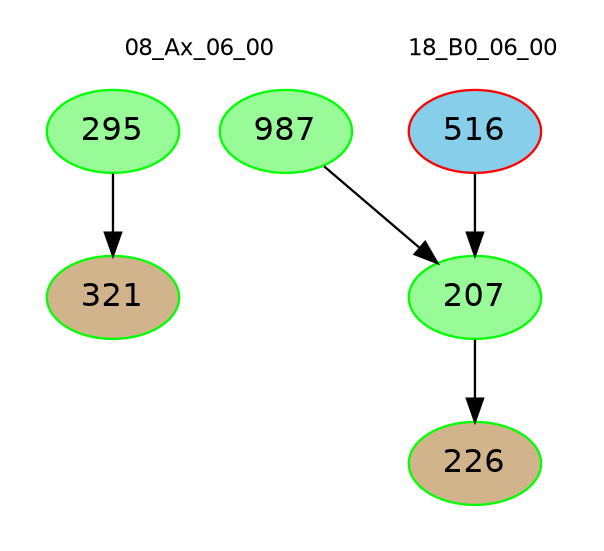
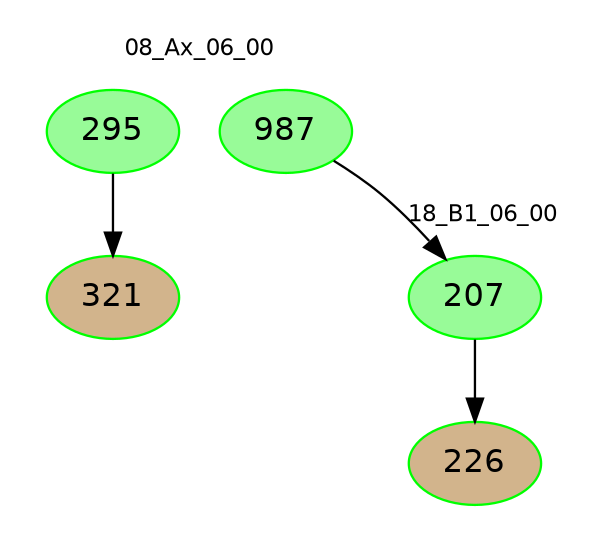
  digraph {
    fontname="DejaVu Sans"
    node [color=green fillcolor=palegreen fontname="DejaVu Sans" style=filled]
    edge [color=black fontname="DejaVu Sans"]
    n1 [label=987]
    n2 [label=295]
    n3 [fillcolor=tan label=321]
-   n4 [color=red fillcolor=skyblue label=516]
    n5 [label=207]
    n6 [fillcolor=tan label=226]
    subgraph cluster_1 {
      color=white
      fontsize=10
      label="08_Ax_06_00"
      n1
      n2
      n3
    }
    subgraph cluster_2 {
      color=white
      fontsize=10
-     label="18_B0_06_00"
-     n4
+     label="18_B1_06_00"
      n5
      n6
    }
    n1 -> n5
    n2 -> n3
-   n4 -> n5
    n5 -> n6
  }
